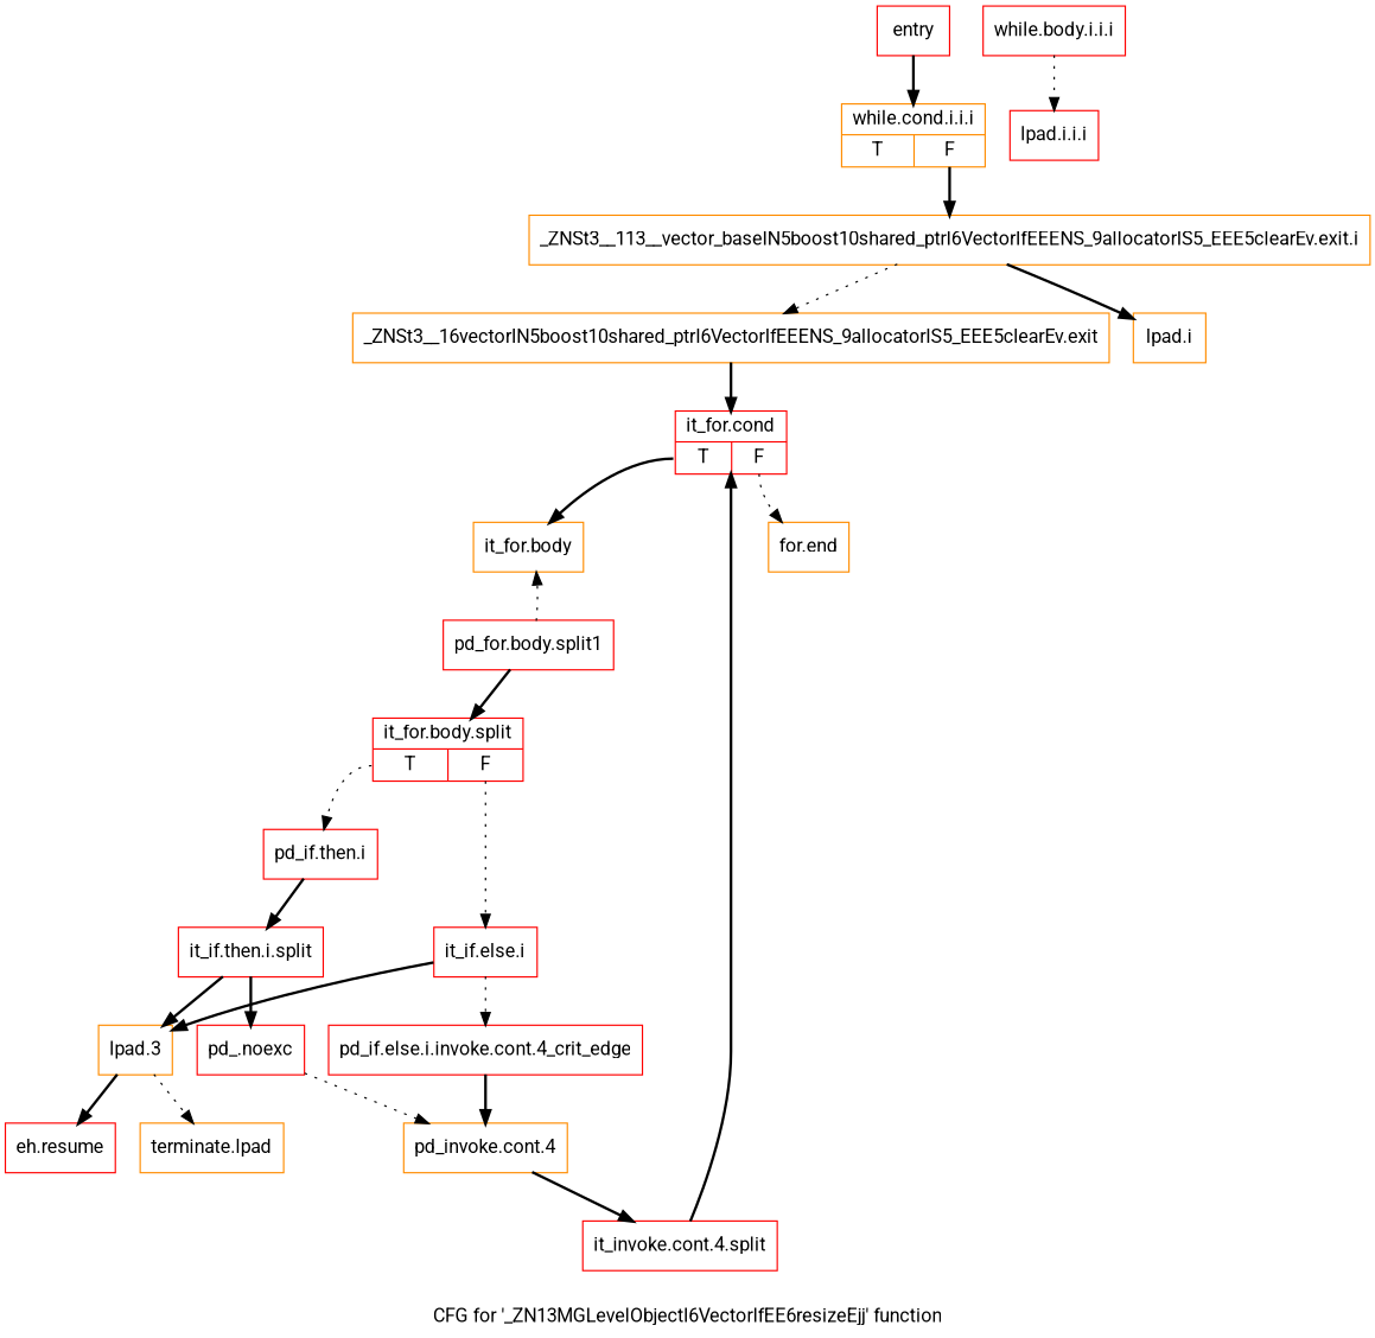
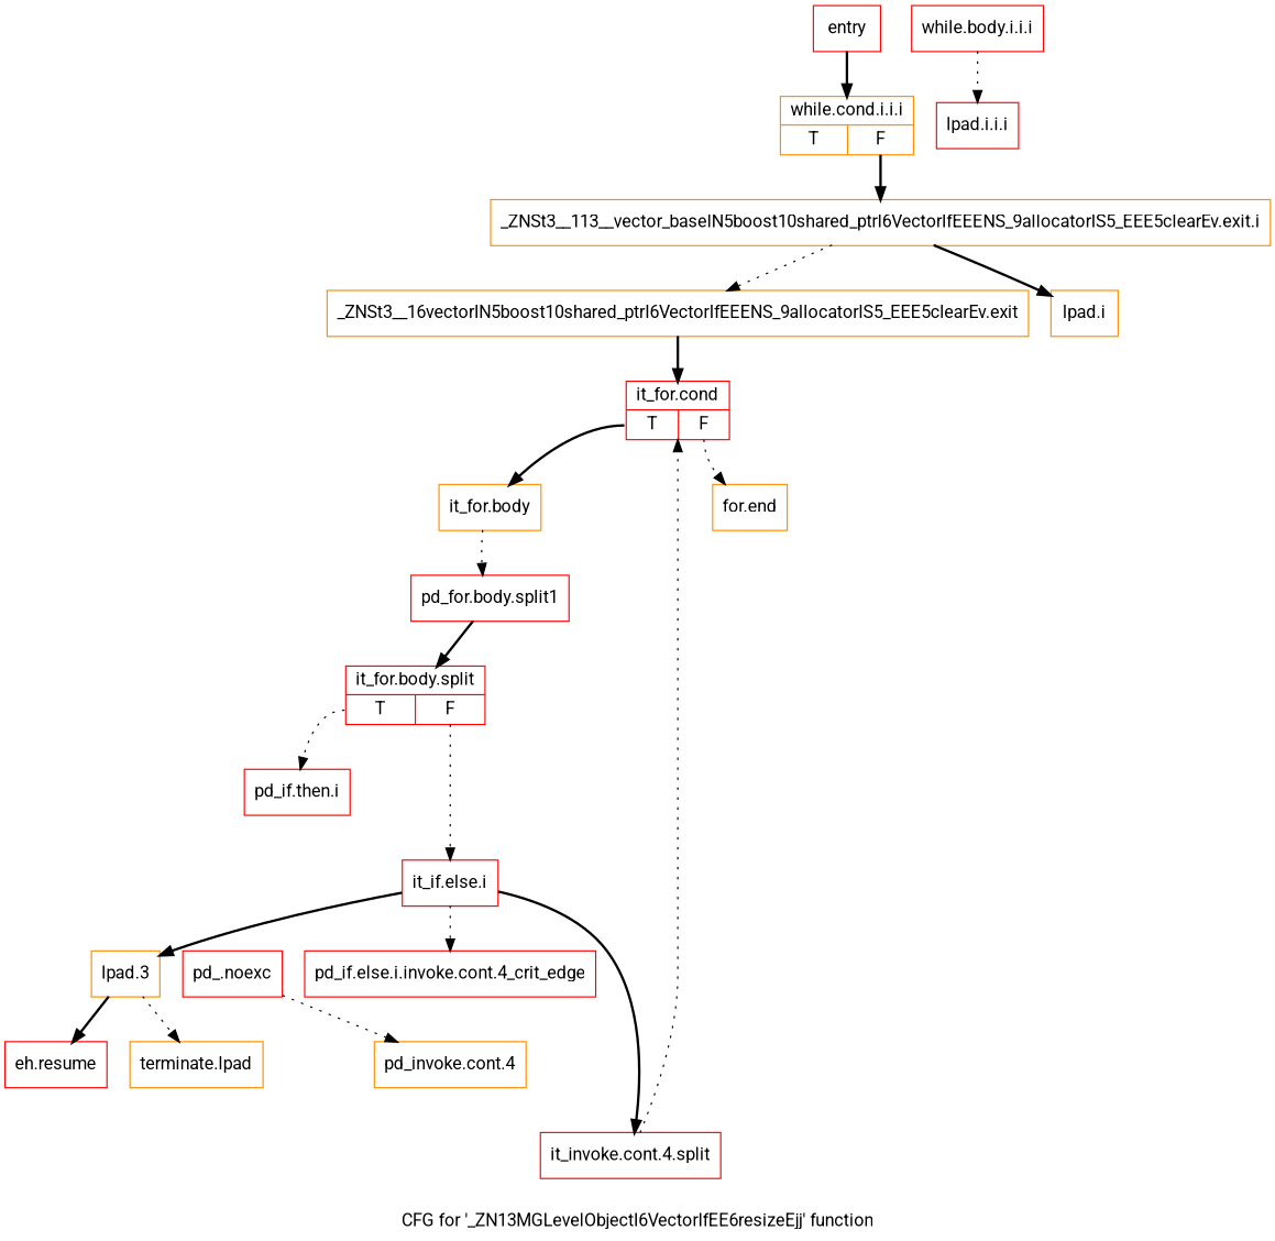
  digraph {
    fontname=Roboto
    label="CFG for '_ZN13MGLevelObjectI6VectorIfEE6resizeEjj' function"
    node [color=red fontname=Roboto shape=record]
    edge [fontname=Roboto style=bold]
    n1 [label="{entry}"]
    n2 [color=darkorange label="{while.cond.i.i.i|{<s0>T|<s1>F}}"]
    n3 [color=darkorange label="{_ZNSt3__113__vector_baseIN5boost10shared_ptrI6VectorIfEEENS_9allocatorIS5_EEE5clearEv.exit.i}"]
    n4 [label="{while.body.i.i.i}"]
    n5 [label="{lpad.i.i.i}"]
    n6 [color=darkorange label="{_ZNSt3__16vectorIN5boost10shared_ptrI6VectorIfEEENS_9allocatorIS5_EEE5clearEv.exit}"]
    n7 [color=darkorange label="{lpad.i}"]
    n8 [label="{it_for.cond|{<s0>T|<s1>F}}"]
    n9 [color=darkorange label="{it_for.body}"]
    n10 [color=darkorange label="{for.end}"]
    n11 [label="{pd_for.body.split1}"]
    n12 [label="{it_for.body.split|{<s0>T|<s1>F}}"]
    n13 [label="{pd_if.then.i}"]
    n14 [label="{it_if.else.i}"]
-   n15 [label="{it_if.then.i.split}"]
    n16 [color=darkorange label="{lpad.3}"]
    n17 [label="{pd_if.else.i.invoke.cont.4_crit_edge}"]
    n18 [label="{pd_.noexc}"]
    n19 [label="{eh.resume}"]
    n20 [color=darkorange label="{terminate.lpad}"]
    n21 [color=darkorange label="{pd_invoke.cont.4}"]
    n22 [label="{it_invoke.cont.4.split}"]
    n1 -> n2
    n2 -> n3 [tailport=s1]
    n3 -> n6 [style=dotted]
    n3 -> n7
    n4 -> n5 [style=dotted]
    n6 -> n8
    n8 -> n9 [tailport=s0]
    n8 -> n10 [style=dotted tailport=s1]
-   n11 -> n9 [style=dotted]
+   n9 -> n11 [style=dotted]
    n11 -> n12
    n12 -> n13 [style=dotted tailport=s0]
    n12 -> n14 [style=dotted tailport=s1]
-   n13 -> n15
    n14 -> n16
    n14 -> n17 [style=dotted]
-   n15 -> n16
-   n15 -> n18
    n16 -> n19
    n16 -> n20 [style=dotted]
-   n17 -> n21
    n18 -> n21 [style=dotted]
-   n21 -> n22
-   n22 -> n8
+   n14 -> n22
+   n22 -> n8 [style=dotted]
  }
